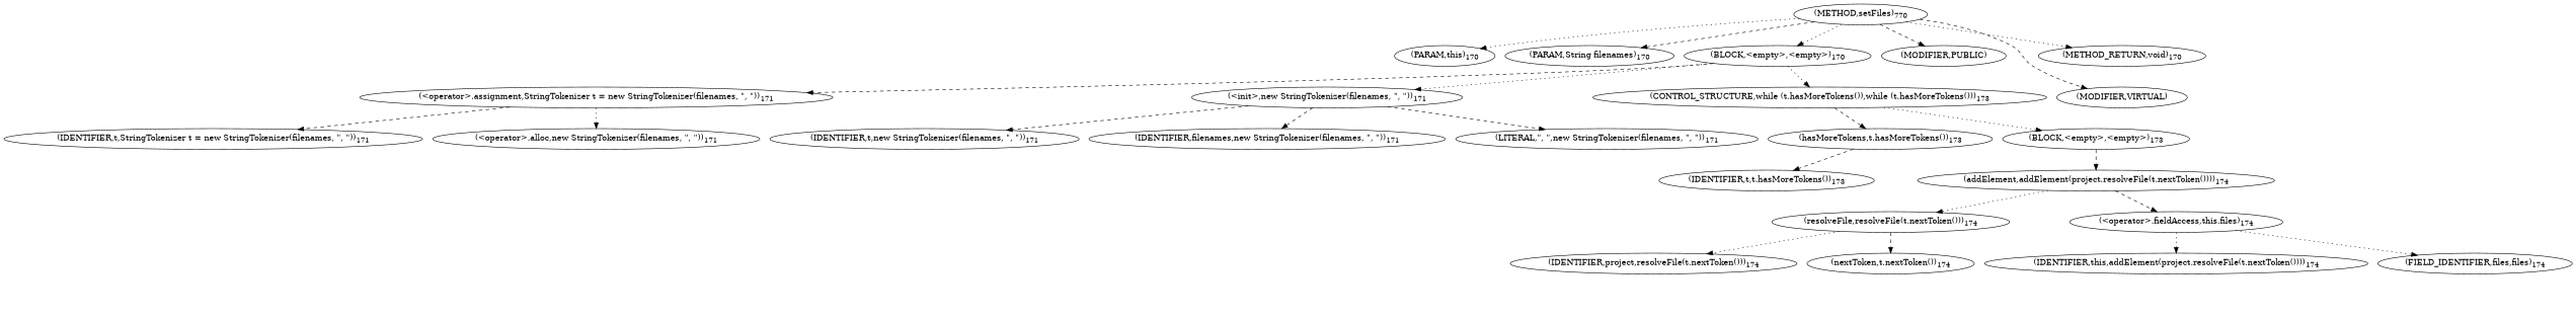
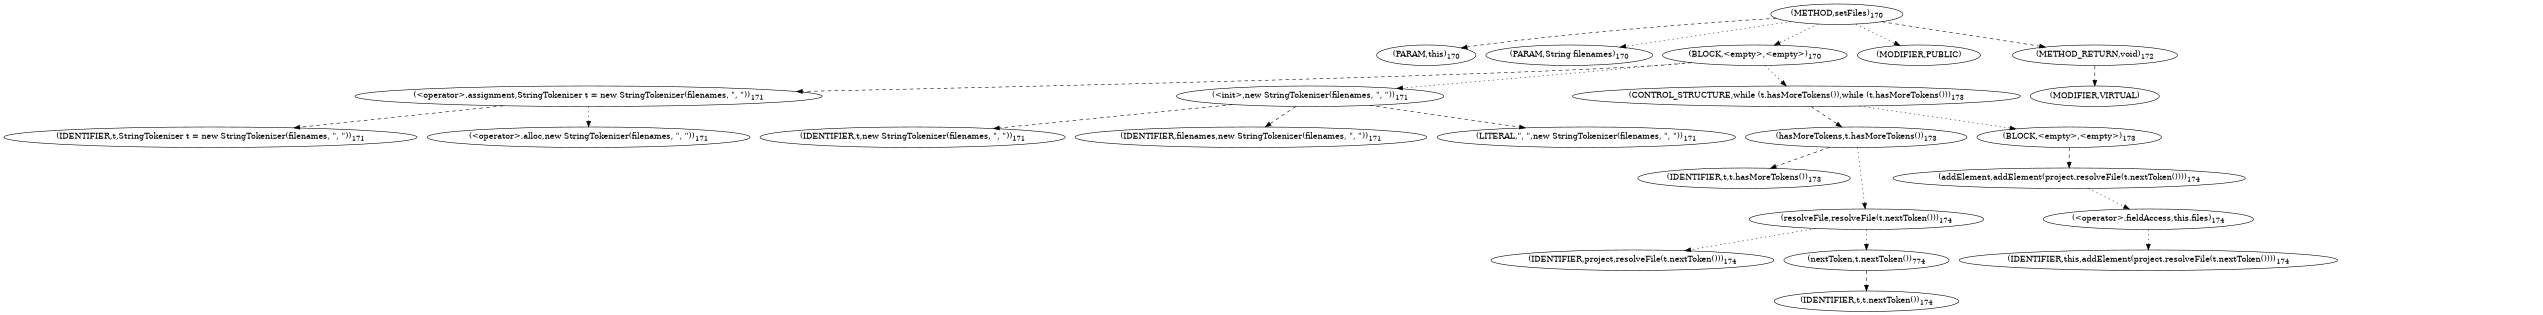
  digraph {
    edge [style=dashed]
-   n1 [label=<(METHOD,setFiles)<SUB>770</SUB>>]
+   n1 [label=<(METHOD,setFiles)<SUB>170</SUB>>]
    n2 [label=<(PARAM,this)<SUB>170</SUB>>]
    n3 [label=<(PARAM,String filenames)<SUB>170</SUB>>]
    n4 [label=<(BLOCK,&lt;empty&gt;,&lt;empty&gt;)<SUB>170</SUB>>]
    n5 [label=<(MODIFIER,PUBLIC)>]
    n6 [label=<(MODIFIER,VIRTUAL)>]
-   n7 [label=<(METHOD_RETURN,void)<SUB>170</SUB>>]
+   n7 [label=<(METHOD_RETURN,void)<SUB>172</SUB>>]
    n8 [label=<(&lt;operator&gt;.assignment,StringTokenizer t = new StringTokenizer(filenames, &quot;, &quot;))<SUB>171</SUB>>]
    n9 [label=<(&lt;init&gt;,new StringTokenizer(filenames, &quot;, &quot;))<SUB>171</SUB>>]
    n10 [label=<(CONTROL_STRUCTURE,while (t.hasMoreTokens()),while (t.hasMoreTokens()))<SUB>173</SUB>>]
    n11 [label=<(IDENTIFIER,t,StringTokenizer t = new StringTokenizer(filenames, &quot;, &quot;))<SUB>171</SUB>>]
    n12 [label=<(&lt;operator&gt;.alloc,new StringTokenizer(filenames, &quot;, &quot;))<SUB>171</SUB>>]
    n13 [label=<(IDENTIFIER,t,new StringTokenizer(filenames, &quot;, &quot;))<SUB>171</SUB>>]
    n14 [label=<(IDENTIFIER,filenames,new StringTokenizer(filenames, &quot;, &quot;))<SUB>171</SUB>>]
    n15 [label=<(LITERAL,&quot;, &quot;,new StringTokenizer(filenames, &quot;, &quot;))<SUB>171</SUB>>]
    n16 [label=<(hasMoreTokens,t.hasMoreTokens())<SUB>173</SUB>>]
    n17 [label=<(BLOCK,&lt;empty&gt;,&lt;empty&gt;)<SUB>173</SUB>>]
    n18 [label=<(IDENTIFIER,t,t.hasMoreTokens())<SUB>173</SUB>>]
    n19 [label=<(addElement,addElement(project.resolveFile(t.nextToken())))<SUB>174</SUB>>]
    n20 [label=<(&lt;operator&gt;.fieldAccess,this.files)<SUB>174</SUB>>]
    n21 [label=<(resolveFile,resolveFile(t.nextToken()))<SUB>174</SUB>>]
    n22 [label=<(IDENTIFIER,this,addElement(project.resolveFile(t.nextToken())))<SUB>174</SUB>>]
-   n23 [label=<(FIELD_IDENTIFIER,files,files)<SUB>174</SUB>>]
    n24 [label=<(IDENTIFIER,project,resolveFile(t.nextToken()))<SUB>174</SUB>>]
-   n25 [label=<(nextToken,t.nextToken())<SUB>174</SUB>>]
-   n1 -> n2 [style=dotted]
-   n1 -> n3
+   n25 [label=<(nextToken,t.nextToken())<SUB>774</SUB>>]
+   n26 [label=<(IDENTIFIER,t,t.nextToken())<SUB>174</SUB>>]
+   n1 -> n2
+   n1 -> n3 [style=dotted]
    n1 -> n4 [style=dotted]
-   n1 -> n5
-   n1 -> n6
-   n1 -> n7 [style=dotted]
+   n1 -> n5 [style=dotted]
+   n7 -> n6
+   n1 -> n7
    n4 -> n8
    n4 -> n9 [style=dotted]
    n4 -> n10 [style=dotted]
    n8 -> n11
    n8 -> n12 [style=dotted]
    n9 -> n13
    n9 -> n14
    n9 -> n15
    n10 -> n16
    n10 -> n17 [style=dotted]
    n16 -> n18
    n17 -> n19
-   n19 -> n20
-   n19 -> n21 [style=dotted]
+   n19 -> n20 [style=dotted]
+   n16 -> n21 [style=dotted]
    n20 -> n22 [style=dotted]
-   n20 -> n23 [style=dotted]
    n21 -> n24 [style=dotted]
-   n21 -> n25
+   n21 -> n25 [style=dotted]
+   n25 -> n26
  }
